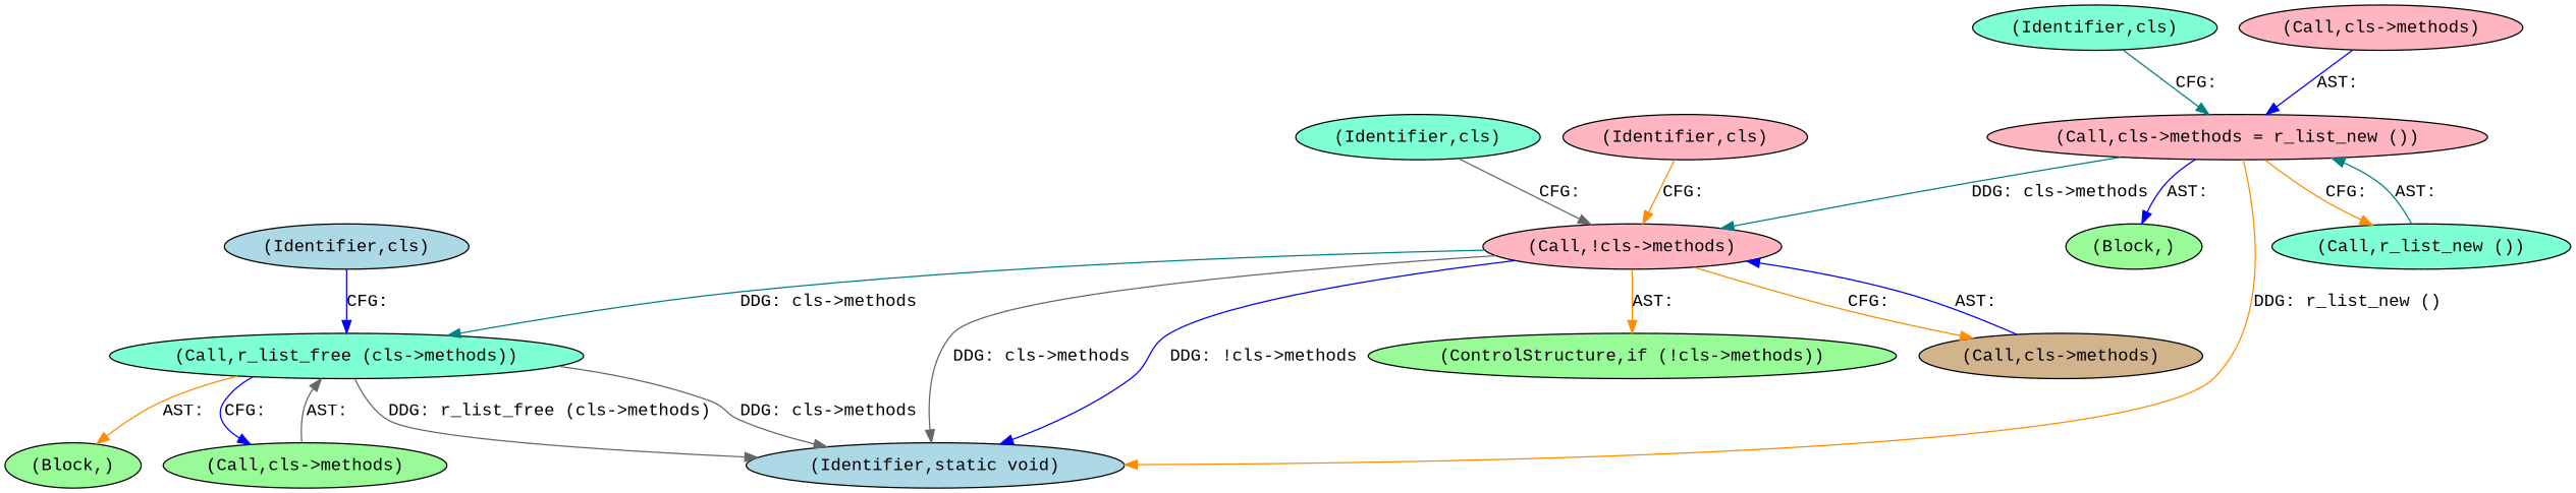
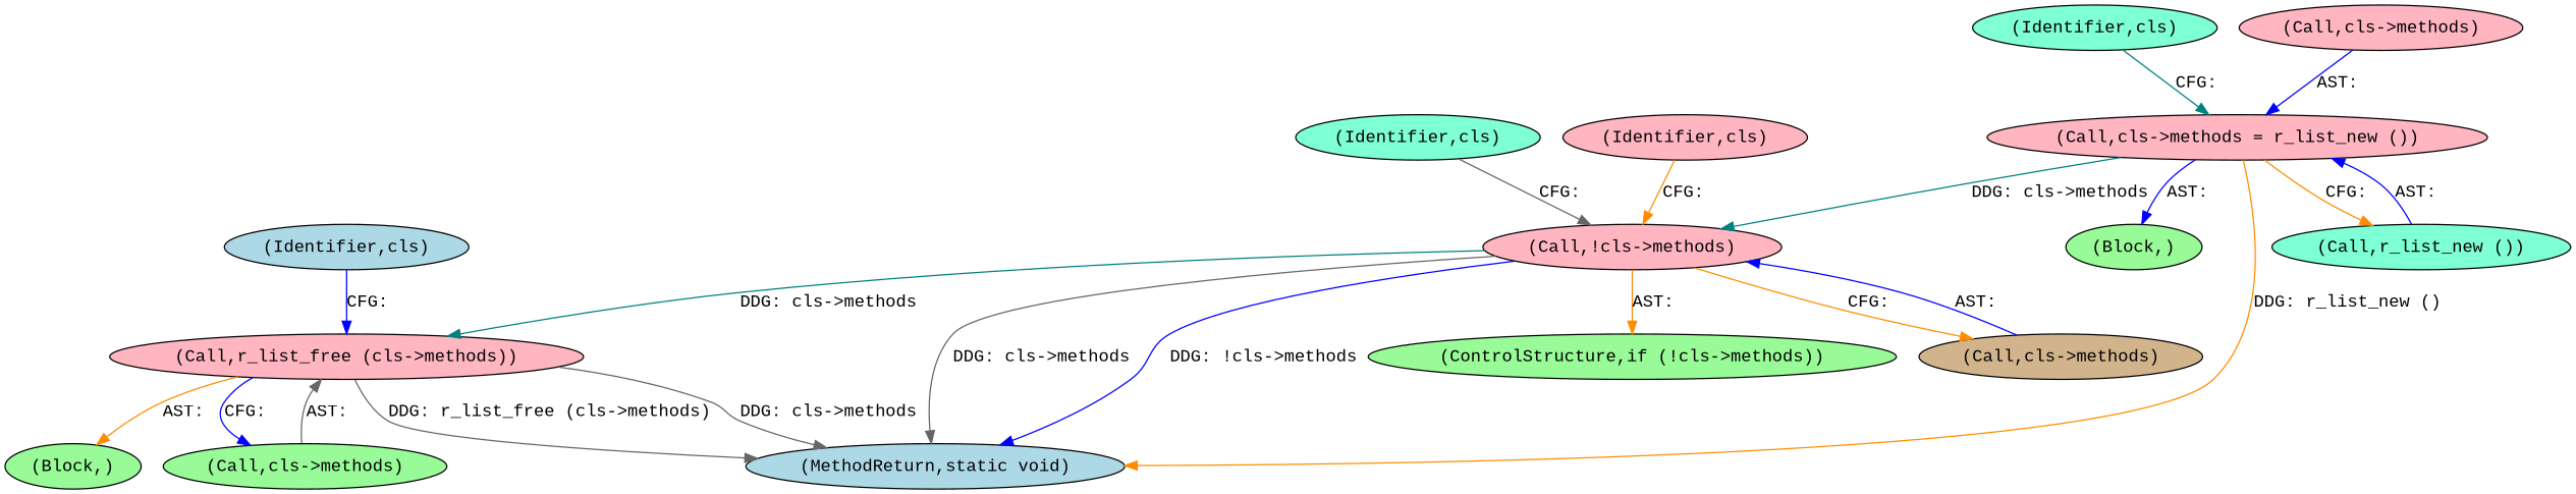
  digraph {
    fontname="Liberation Mono"
    node [fillcolor=lightpink fontname="Liberation Mono" style=filled]
    edge [color=blue fontname="Liberation Mono"]
    n1 [label="(Call,cls->methods = r_list_new ())"]
    n2 [label="(Call,!cls->methods)"]
    n3 [fillcolor=palegreen label="(Block,)"]
-   n4 [fillcolor=lightblue label="(Identifier,static void)"]
+   n4 [fillcolor=lightblue label="(MethodReturn,static void)"]
    n5 [fillcolor=aquamarine label="(Call,r_list_new ())"]
-   n6 [fillcolor=aquamarine label="(Call,r_list_free (cls->methods))"]
+   n6 [label="(Call,r_list_free (cls->methods))"]
    n7 [fillcolor=palegreen label="(ControlStructure,if (!cls->methods))"]
    n8 [fillcolor=tan label="(Call,cls->methods)"]
    n9 [fillcolor=palegreen label="(Block,)"]
    n10 [fillcolor=palegreen label="(Call,cls->methods)"]
    n11 [fillcolor=aquamarine label="(Identifier,cls)"]
    n12 [fillcolor=lightblue label="(Identifier,cls)"]
    n13 [fillcolor=aquamarine label="(Identifier,cls)"]
    n14 [label="(Call,cls->methods)"]
    n15 [label="(Identifier,cls)"]
    n1 -> n2 [color=teal label="DDG: cls->methods"]
    n1 -> n3 [label="AST: "]
    n1 -> n4 [color=darkorange label="DDG: r_list_new ()"]
    n1 -> n5 [color=darkorange label="CFG: "]
    n2 -> n4 [color=gray40 label="DDG: cls->methods"]
    n2 -> n4 [label="DDG: !cls->methods"]
    n2 -> n6 [color=teal label="DDG: cls->methods"]
    n2 -> n7 [color=darkorange label="AST: "]
    n2 -> n8 [color=darkorange label="CFG: "]
-   n5 -> n1 [color=teal label="AST: "]
+   n5 -> n1 [label="AST: "]
    n6 -> n4 [color=gray40 label="DDG: r_list_free (cls->methods)"]
    n6 -> n4 [color=gray40 label="DDG: cls->methods"]
    n6 -> n9 [color=darkorange label="AST: "]
    n6 -> n10 [label="CFG: "]
    n8 -> n2 [label="AST: "]
    n10 -> n6 [color=gray40 label="AST: "]
    n11 -> n1 [color=teal label="CFG: "]
    n12 -> n6 [label="CFG: "]
    n13 -> n2 [color=gray40 label="CFG: "]
    n14 -> n1 [label="AST: "]
    n15 -> n2 [color=darkorange label="CFG: "]
  }
